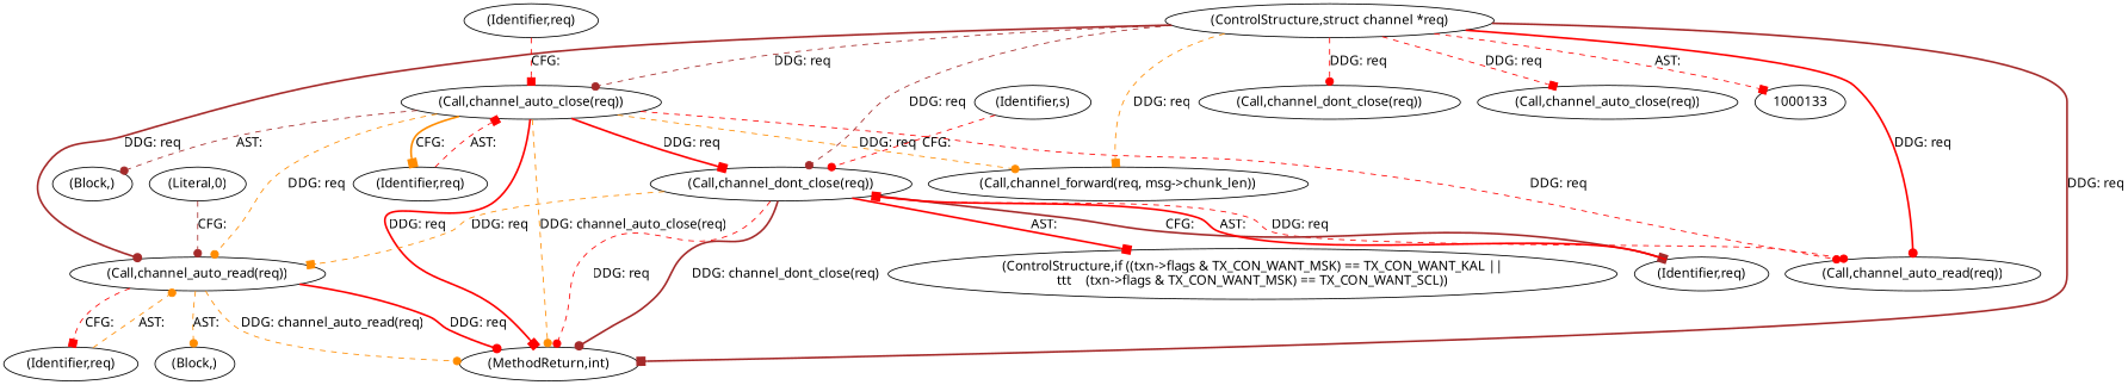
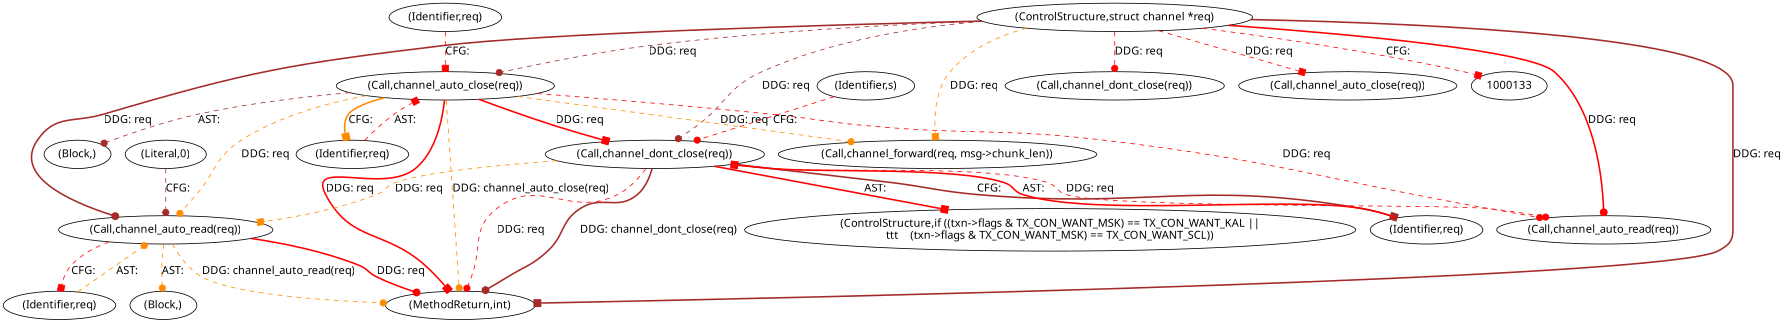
  digraph {
    fontname="Noto Sans"
    node [fontname="Noto Sans"]
    edge [arrowhead=dot color=red fontname="Noto Sans" style=dashed]
    n1 [label="(Call,channel_auto_read(req))"]
    n2 [label="(Identifier,req)"]
    n3 [label="(MethodReturn,int)"]
    n4 [label="(Block,)"]
    n5 [label="(Call,channel_auto_close(req))"]
    n6 [label="(Call,channel_dont_close(req))"]
    n7 [label="(Identifier,req)"]
    n8 [label="(Call,channel_forward(req, msg->chunk_len))"]
    n9 [label="(Call,channel_auto_read(req))"]
    n10 [label="(Block,)"]
    n11 [label="(Identifier,req)"]
    n12 [label="(ControlStructure,if ((txn->flags & TX_CON_WANT_MSK) == TX_CON_WANT_KAL ||\n\t\t\t    (txn->flags & TX_CON_WANT_MSK) == TX_CON_WANT_SCL))"]
    n13 [label="(ControlStructure,struct channel *req)"]
    n14 [label="(Call,channel_dont_close(req))"]
    n15 [label="(Call,channel_auto_close(req))"]
    1000133
    n17 [label="(Identifier,s)"]
    n18 [label="(Identifier,req)"]
    n19 [label="(Literal,0)"]
    n1 -> n2 [arrowhead=box label="CFG: "]
    n1 -> n3 [label="DDG: req" style=bold]
    n1 -> n3 [color=darkorange label="DDG: channel_auto_read(req)"]
    n1 -> n4 [color=darkorange label="AST: "]
    n2 -> n1 [color=darkorange label="AST: "]
    n5 -> n1 [color=darkorange label="DDG: req"]
    n5 -> n3 [color=darkorange label="DDG: channel_auto_close(req)"]
    n5 -> n3 [arrowhead=box label="DDG: req" style=bold]
    n5 -> n6 [arrowhead=box label="DDG: req" style=bold]
    n5 -> n7 [arrowhead=box color=darkorange label="CFG: " style=bold]
    n5 -> n8 [color=darkorange label="DDG: req"]
    n5 -> n9 [label="DDG: req"]
    n5 -> n10 [color=brown label="AST: "]
    n6 -> n1 [arrowhead=box color=darkorange label="DDG: req"]
    n6 -> n3 [color=brown label="DDG: channel_dont_close(req)" style=bold]
    n6 -> n3 [label="DDG: req"]
    n6 -> n9 [label="DDG: req"]
    n6 -> n11 [arrowhead=box color=brown label="CFG: " style=bold]
    n6 -> n12 [arrowhead=box label="AST: " style=bold]
    n7 -> n5 [arrowhead=box label="AST: "]
    n11 -> n6 [arrowhead=box label="AST: " style=bold]
    n13 -> n1 [color=brown label="DDG: req" style=bold]
    n13 -> n3 [arrowhead=box color=brown label="DDG: req" style=bold]
    n13 -> n5 [color=brown label="DDG: req"]
    n13 -> n6 [color=brown label="DDG: req"]
    n13 -> n8 [arrowhead=box color=darkorange label="DDG: req"]
    n13 -> n9 [label="DDG: req" style=bold]
    n13 -> n14 [label="DDG: req"]
    n13 -> n15 [arrowhead=box label="DDG: req"]
-   n13 -> 1000133 [arrowhead=box label="AST: "]
+   n13 -> 1000133 [arrowhead=box label="CFG: "]
    n17 -> n6 [label="CFG: "]
    n18 -> n5 [arrowhead=box label="CFG: "]
    n19 -> n1 [color=brown label="CFG: "]
  }
